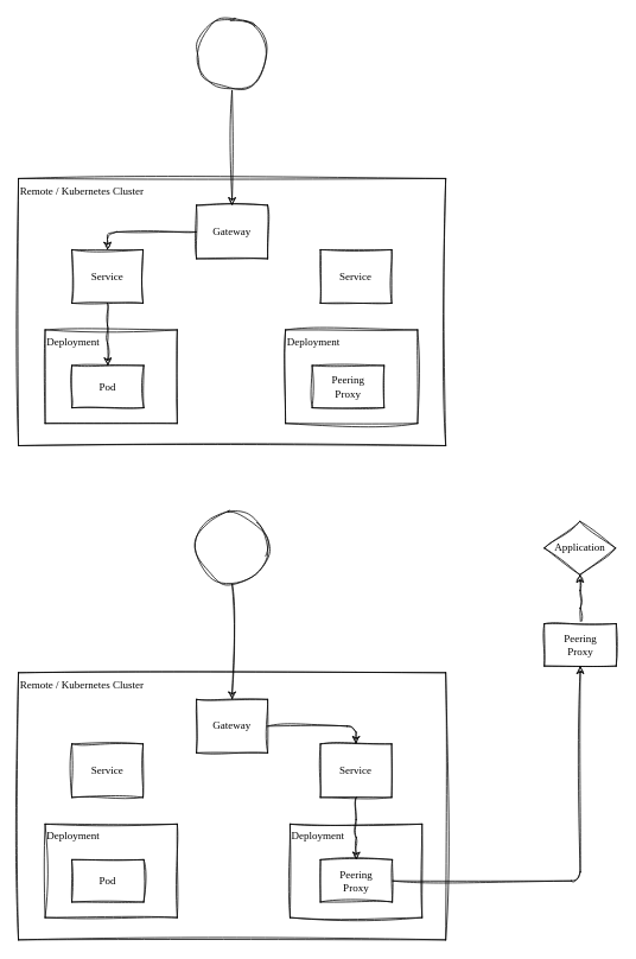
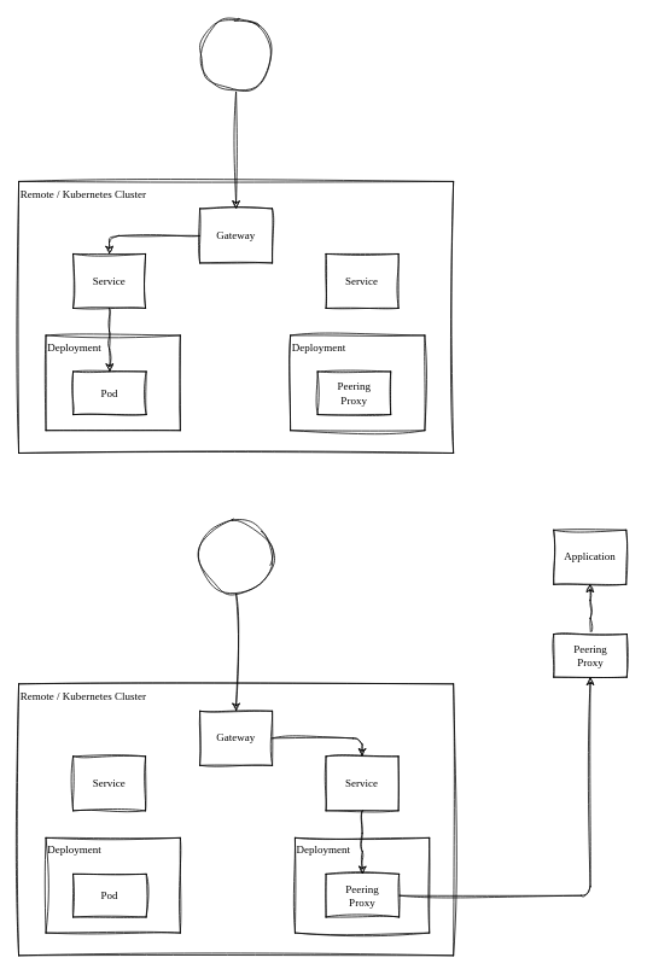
  <mxCell id="0" />
  <mxCell id="1" style="locked=1;" parent="0" />
  <mxCell id="2" value="Remote / Kubernetes Cluster" style="rounded=0;whiteSpace=wrap;html=1;align=left;sketch=1;curveFitting=1;jiggle=2;fontFamily=Comic Sans MS;verticalAlign=top;" parent="1" vertex="1"><mxGeometry x="20" y="200" width="480" height="300" as="geometry" /></mxCell>
  <mxCell id="3" value="Service" style="rounded=0;whiteSpace=wrap;html=1;sketch=1;curveFitting=1;jiggle=2;fontFamily=Comic Sans MS;" parent="1" vertex="1"><mxGeometry x="80" y="280" width="80" height="60" as="geometry" /></mxCell>
  <mxCell id="4" value="Deployment" style="rounded=0;whiteSpace=wrap;html=1;sketch=1;curveFitting=1;jiggle=2;fontFamily=Comic Sans MS;align=left;verticalAlign=top;" parent="1" vertex="1"><mxGeometry x="50" y="370" width="148.35" height="105" as="geometry" /></mxCell>
  <mxCell id="5" value="Pod" style="rounded=0;whiteSpace=wrap;html=1;sketch=1;curveFitting=1;jiggle=2;fontFamily=Comic Sans MS;align=center;verticalAlign=middle;" parent="1" vertex="1"><mxGeometry x="80" y="410" width="80.75" height="47.5" as="geometry" /></mxCell>
  <mxCell id="6" style="edgeStyle=orthogonalEdgeStyle;sketch=1;hachureGap=4;jiggle=2;curveFitting=1;html=1;entryX=0.5;entryY=0;entryDx=0;entryDy=0;fontFamily=Comic Sans MS;fontSize=10;" parent="1" source="7" target="3" edge="1"><mxGeometry relative="1" as="geometry" /></mxCell>
  <mxCell id="7" value="Gateway" style="rounded=0;whiteSpace=wrap;html=1;sketch=1;curveFitting=1;jiggle=2;fontFamily=Comic Sans MS;" parent="1" vertex="1"><mxGeometry x="220" y="230" width="80" height="60" as="geometry" /></mxCell>
  <mxCell id="8" value="Service" style="rounded=0;whiteSpace=wrap;html=1;sketch=1;curveFitting=1;jiggle=2;fontFamily=Comic Sans MS;" parent="1" vertex="1"><mxGeometry x="359.25" y="280" width="80" height="60" as="geometry" /></mxCell>
  <mxCell id="9" value="Deployment" style="rounded=0;whiteSpace=wrap;html=1;sketch=1;curveFitting=1;jiggle=2;fontFamily=Comic Sans MS;align=left;verticalAlign=top;" parent="1" vertex="1"><mxGeometry x="320" y="370" width="148.35" height="105" as="geometry" /></mxCell>
  <mxCell id="10" value="Peering&lt;br&gt;Proxy" style="rounded=0;whiteSpace=wrap;html=1;sketch=1;curveFitting=1;jiggle=2;fontFamily=Comic Sans MS;align=center;verticalAlign=middle;" parent="1" vertex="1"><mxGeometry x="350" y="410" width="80.75" height="47.5" as="geometry" /></mxCell>
  <mxCell id="11" style="edgeStyle=orthogonalEdgeStyle;sketch=1;hachureGap=4;jiggle=2;curveFitting=1;html=1;entryX=0.5;entryY=0;entryDx=0;entryDy=0;fontFamily=Comic Sans MS;fontSize=10;" parent="1" source="12" target="7" edge="1"><mxGeometry relative="1" as="geometry" /></mxCell>
  <mxCell id="12" value="" style="ellipse;whiteSpace=wrap;html=1;aspect=fixed;sketch=1;hachureGap=4;jiggle=2;curveFitting=1;fontFamily=Comic Sans MS;fontSize=10;" parent="1" vertex="1"><mxGeometry x="220" y="20" width="80" height="80" as="geometry" /></mxCell>
  <mxCell id="13" value="" style="edgeStyle=orthogonalEdgeStyle;sketch=1;hachureGap=4;jiggle=2;curveFitting=1;html=1;fontFamily=Comic Sans MS;fontSize=10;" parent="1" source="3" target="5" edge="1"><mxGeometry relative="1" as="geometry" /></mxCell>
  <mxCell id="14" value="Remote / Kubernetes Cluster" style="rounded=0;whiteSpace=wrap;html=1;align=left;sketch=1;curveFitting=1;jiggle=2;fontFamily=Comic Sans MS;verticalAlign=top;" parent="1" vertex="1"><mxGeometry x="20" y="755" width="480" height="300" as="geometry" /></mxCell>
  <mxCell id="15" value="Service" style="rounded=0;whiteSpace=wrap;html=1;sketch=1;curveFitting=1;jiggle=2;fontFamily=Comic Sans MS;" parent="1" vertex="1"><mxGeometry x="80" y="835" width="80" height="60" as="geometry" /></mxCell>
  <mxCell id="16" value="Deployment" style="rounded=0;whiteSpace=wrap;html=1;sketch=1;curveFitting=1;jiggle=2;fontFamily=Comic Sans MS;align=left;verticalAlign=top;" parent="1" vertex="1"><mxGeometry x="50" y="925" width="148.35" height="105" as="geometry" /></mxCell>
  <mxCell id="17" value="Pod" style="rounded=0;whiteSpace=wrap;html=1;sketch=1;curveFitting=1;jiggle=2;fontFamily=Comic Sans MS;align=center;verticalAlign=middle;" parent="1" vertex="1"><mxGeometry x="80" y="965" width="80.75" height="47.5" as="geometry" /></mxCell>
  <mxCell id="18" style="edgeStyle=orthogonalEdgeStyle;sketch=1;hachureGap=4;jiggle=2;curveFitting=1;html=1;entryX=0.5;entryY=0;entryDx=0;entryDy=0;fontFamily=Comic Sans MS;fontSize=10;" parent="1" source="19" target="20" edge="1"><mxGeometry relative="1" as="geometry" /></mxCell>
  <mxCell id="19" value="Gateway" style="rounded=0;whiteSpace=wrap;html=1;sketch=1;curveFitting=1;jiggle=2;fontFamily=Comic Sans MS;" parent="1" vertex="1"><mxGeometry x="220" y="785" width="80" height="60" as="geometry" /></mxCell>
  <mxCell id="20" value="Service" style="rounded=0;whiteSpace=wrap;html=1;sketch=1;curveFitting=1;jiggle=2;fontFamily=Comic Sans MS;" parent="1" vertex="1"><mxGeometry x="359.25" y="835" width="80" height="60" as="geometry" /></mxCell>
  <mxCell id="21" value="Deployment" style="rounded=0;whiteSpace=wrap;html=1;sketch=1;curveFitting=1;jiggle=2;fontFamily=Comic Sans MS;align=left;verticalAlign=top;" parent="1" vertex="1"><mxGeometry x="325.08" y="925" width="148.35" height="105" as="geometry" /></mxCell>
  <mxCell id="22" style="edgeStyle=orthogonalEdgeStyle;sketch=1;hachureGap=4;jiggle=2;curveFitting=1;html=1;exitX=1;exitY=0.5;exitDx=0;exitDy=0;fontFamily=Comic Sans MS;fontSize=10;entryX=0.5;entryY=1;entryDx=0;entryDy=0;" parent="1" source="23" target="28" edge="1"><mxGeometry relative="1" as="geometry"><mxPoint x="590" y="760" as="targetPoint" /></mxGeometry></mxCell>
  <mxCell id="23" value="Peering&lt;br&gt;Proxy" style="rounded=0;whiteSpace=wrap;html=1;sketch=1;curveFitting=1;jiggle=2;fontFamily=Comic Sans MS;align=center;verticalAlign=middle;" parent="1" vertex="1"><mxGeometry x="359.25" y="965" width="80.75" height="47.5" as="geometry" /></mxCell>
  <mxCell id="24" style="edgeStyle=orthogonalEdgeStyle;sketch=1;hachureGap=4;jiggle=2;curveFitting=1;html=1;entryX=0.5;entryY=0;entryDx=0;entryDy=0;fontFamily=Comic Sans MS;fontSize=10;" parent="1" source="25" target="19" edge="1"><mxGeometry relative="1" as="geometry" /></mxCell>
  <mxCell id="25" value="" style="ellipse;whiteSpace=wrap;html=1;aspect=fixed;sketch=1;hachureGap=4;jiggle=2;curveFitting=1;fontFamily=Comic Sans MS;fontSize=10;" parent="1" vertex="1"><mxGeometry x="220" y="575" width="80" height="80" as="geometry" /></mxCell>
  <mxCell id="26" style="edgeStyle=orthogonalEdgeStyle;sketch=1;hachureGap=4;jiggle=2;curveFitting=1;html=1;entryX=0.5;entryY=0;entryDx=0;entryDy=0;fontFamily=Comic Sans MS;fontSize=10;" parent="1" source="20" target="23" edge="1"><mxGeometry relative="1" as="geometry" /></mxCell>
  <mxCell id="27" value="" style="edgeStyle=orthogonalEdgeStyle;sketch=1;hachureGap=4;jiggle=2;curveFitting=1;html=1;fontFamily=Comic Sans MS;fontSize=10;" parent="1" source="28" target="29" edge="1"><mxGeometry relative="1" as="geometry" /></mxCell>
  <mxCell id="28" value="Peering&lt;br&gt;Proxy" style="rounded=0;whiteSpace=wrap;html=1;sketch=1;curveFitting=1;jiggle=2;fontFamily=Comic Sans MS;align=center;verticalAlign=middle;" parent="1" vertex="1"><mxGeometry x="610.75" y="700" width="80.75" height="47.5" as="geometry" /></mxCell>
- <mxCell id="29" value="Application" style="rhombus;whiteSpace=wrap;html=1;sketch=1;curveFitting=1;jiggle=2;fontFamily=Comic Sans MS;" parent="1" vertex="1"><mxGeometry x="610.75" y="585" width="80" height="60" as="geometry" /></mxCell>
+ <mxCell id="29" value="Application" style="rounded=0;whiteSpace=wrap;html=1;sketch=1;curveFitting=1;jiggle=2;fontFamily=Comic Sans MS;" parent="1" vertex="1"><mxGeometry x="610.75" y="585" width="80" height="60" as="geometry" /></mxCell>
